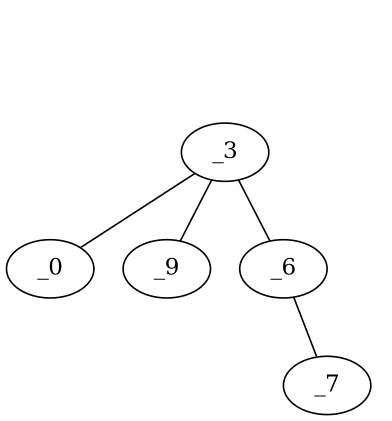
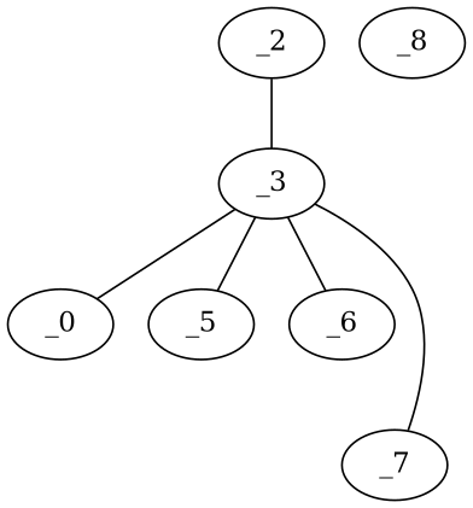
  graph {
    node [charge=0 chem=1 symbol="C  " x=3.7321 y=0.75]
    edge [valence=1]
+   _2 [chem=2 symbol="O  " x=2.866]
    _3 [y=0.25]
    n3 [chem=4 label=_0 symbol="N  " y=-0.75]
-   _5 [x=4.5981 label=_9]
+   _5 [x=4.5981]
    _6 [x=5.4641 y=0.25]
    _7 [chem=7 symbol="Cl " x=6.3301]
+   _8 [chem=7 symbol="Cl " x=8.3301 y=0]
+   _2 -- _3
    _3 -- n3 [valence=2]
    _3 -- _5
    _3 -- _6
-   _6 -- _7
+   _3 -- _7
  }
